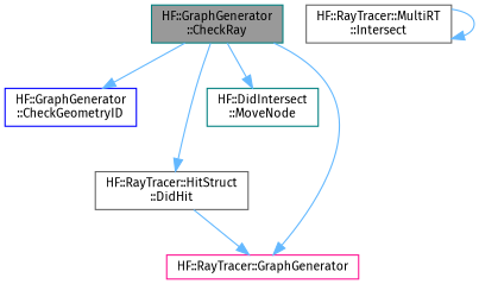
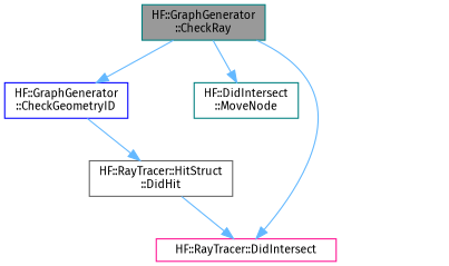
  digraph {
    fontname="Fira Sans"
    rankdir=TB
    node [color=teal fillcolor=white fontname="Fira Sans" fontsize=10 shape=box style=filled]
    edge [color=steelblue1 fontname="Fira Sans" fontsize=10 labelfontname=Helvetica labelfontsize=10 style=solid]
    n1 [fillcolor=grey60 fontcolor=black height=0.2 label="HF::GraphGenerator\l::CheckRay" width=0.4]
    n2 [color=blue height=0.2 label="HF::GraphGenerator\l::CheckGeometryID" width=0.4]
    n3 [color=gray40 height=0.2 label="HF::RayTracer::HitStruct\l::DidHit" width=0.4]
    n4 [height=0.2 label="HF::DidIntersect\l::MoveNode" width=0.4]
-   n5 [color=deeppink height=0.2 label="HF::RayTracer::GraphGenerator" width=0.4]
-   n6 [color=gray40 height=0.2 label="HF::RayTracer::MultiRT\l::Intersect" width=0.4]
+   n5 [color=deeppink height=0.2 label="HF::RayTracer::DidIntersect" width=0.4]
    n1 -> n2
-   n1 -> n3
+   n2 -> n3
    n1 -> n4
    n1 -> n5
    n3 -> n5
-   n6 -> n6
  }
